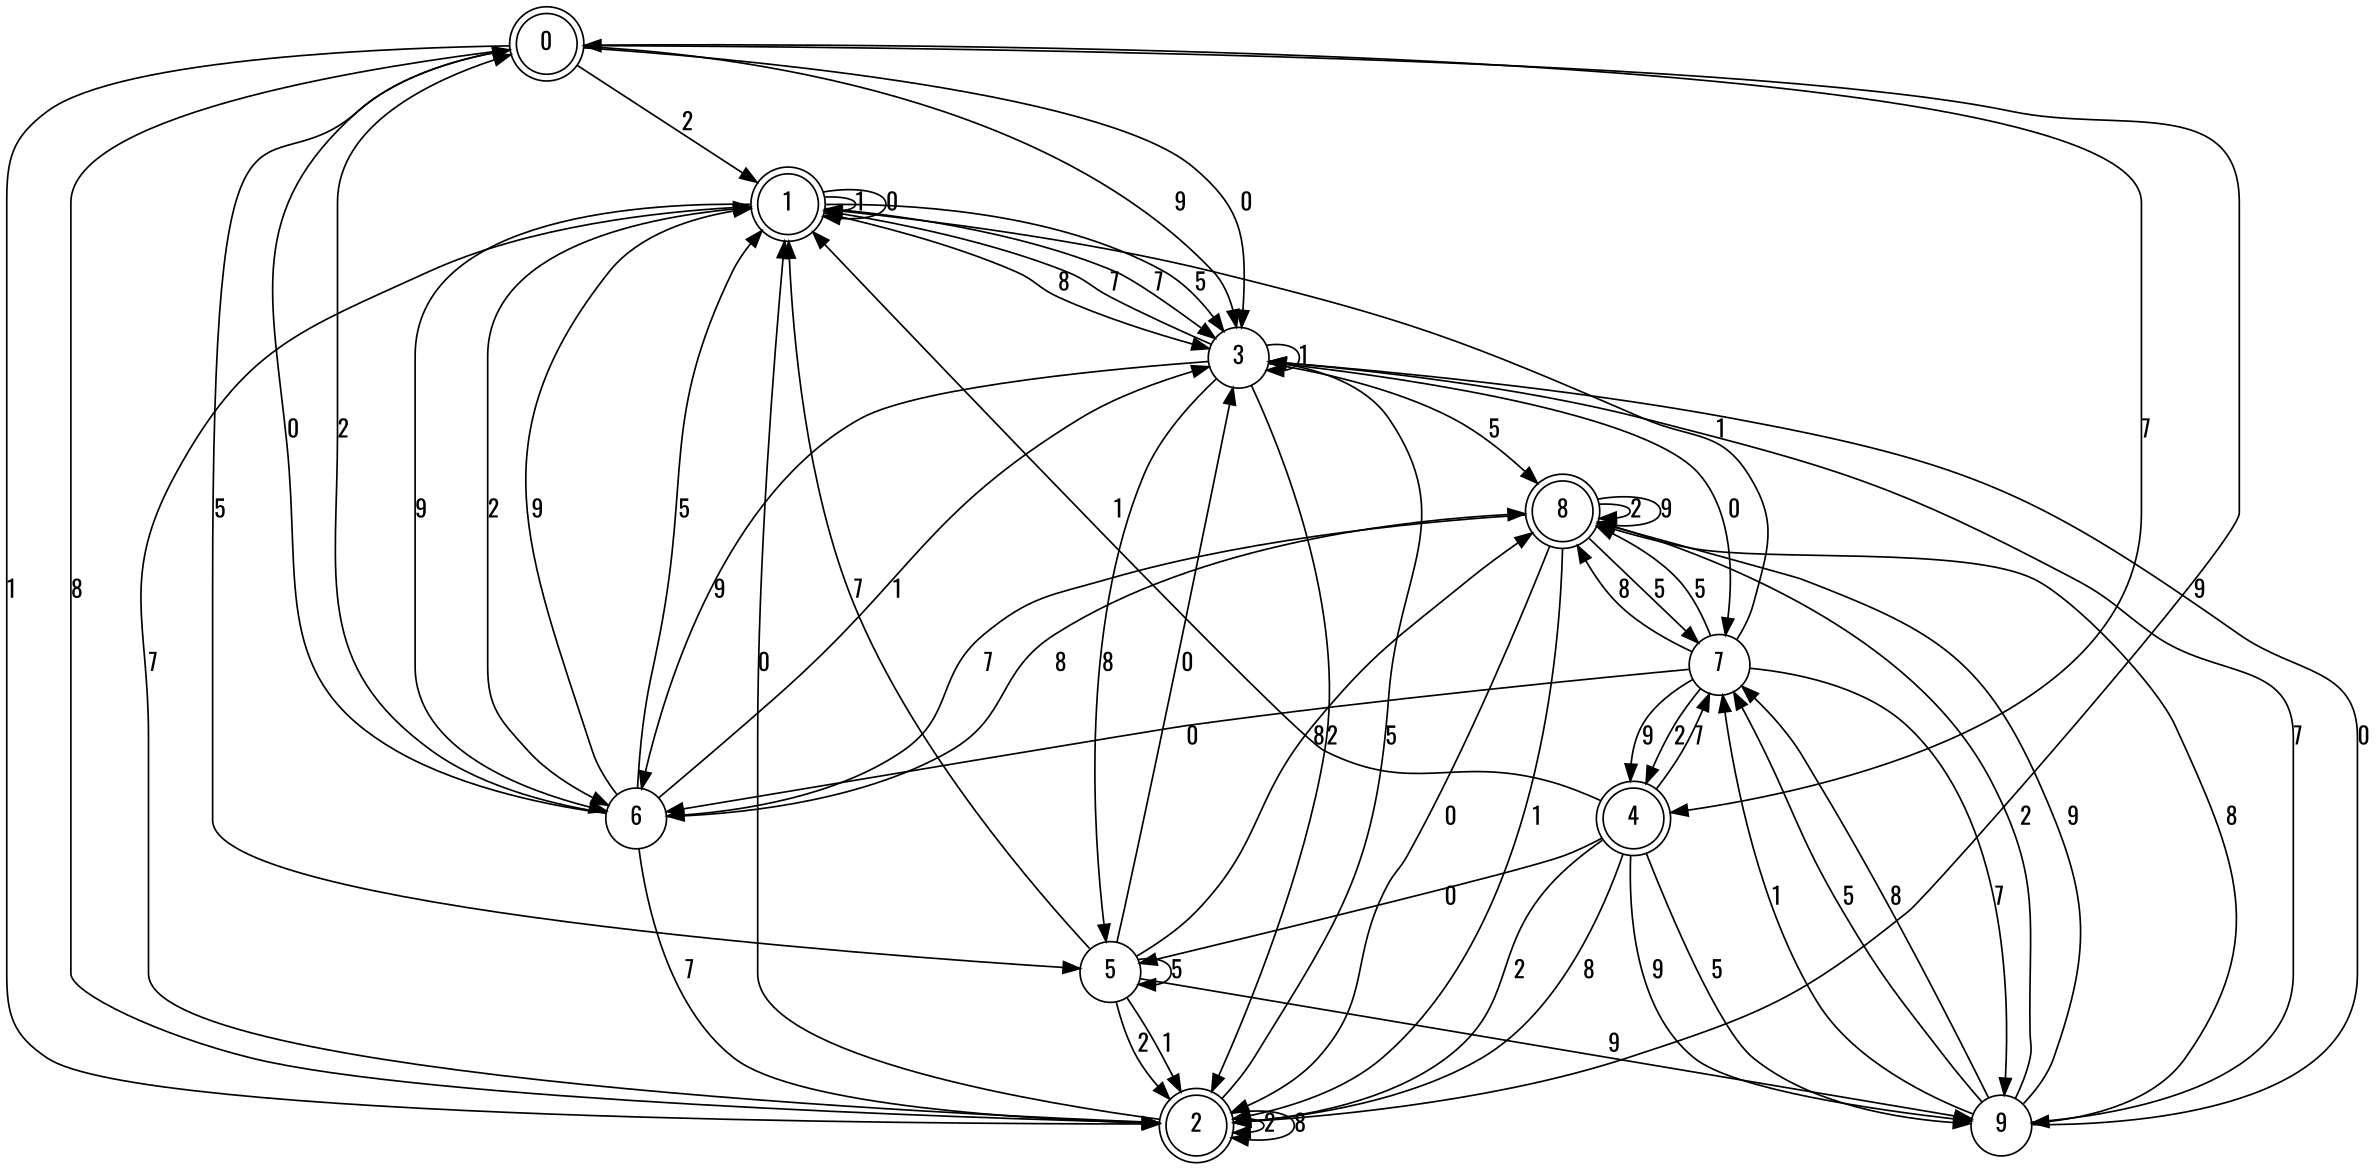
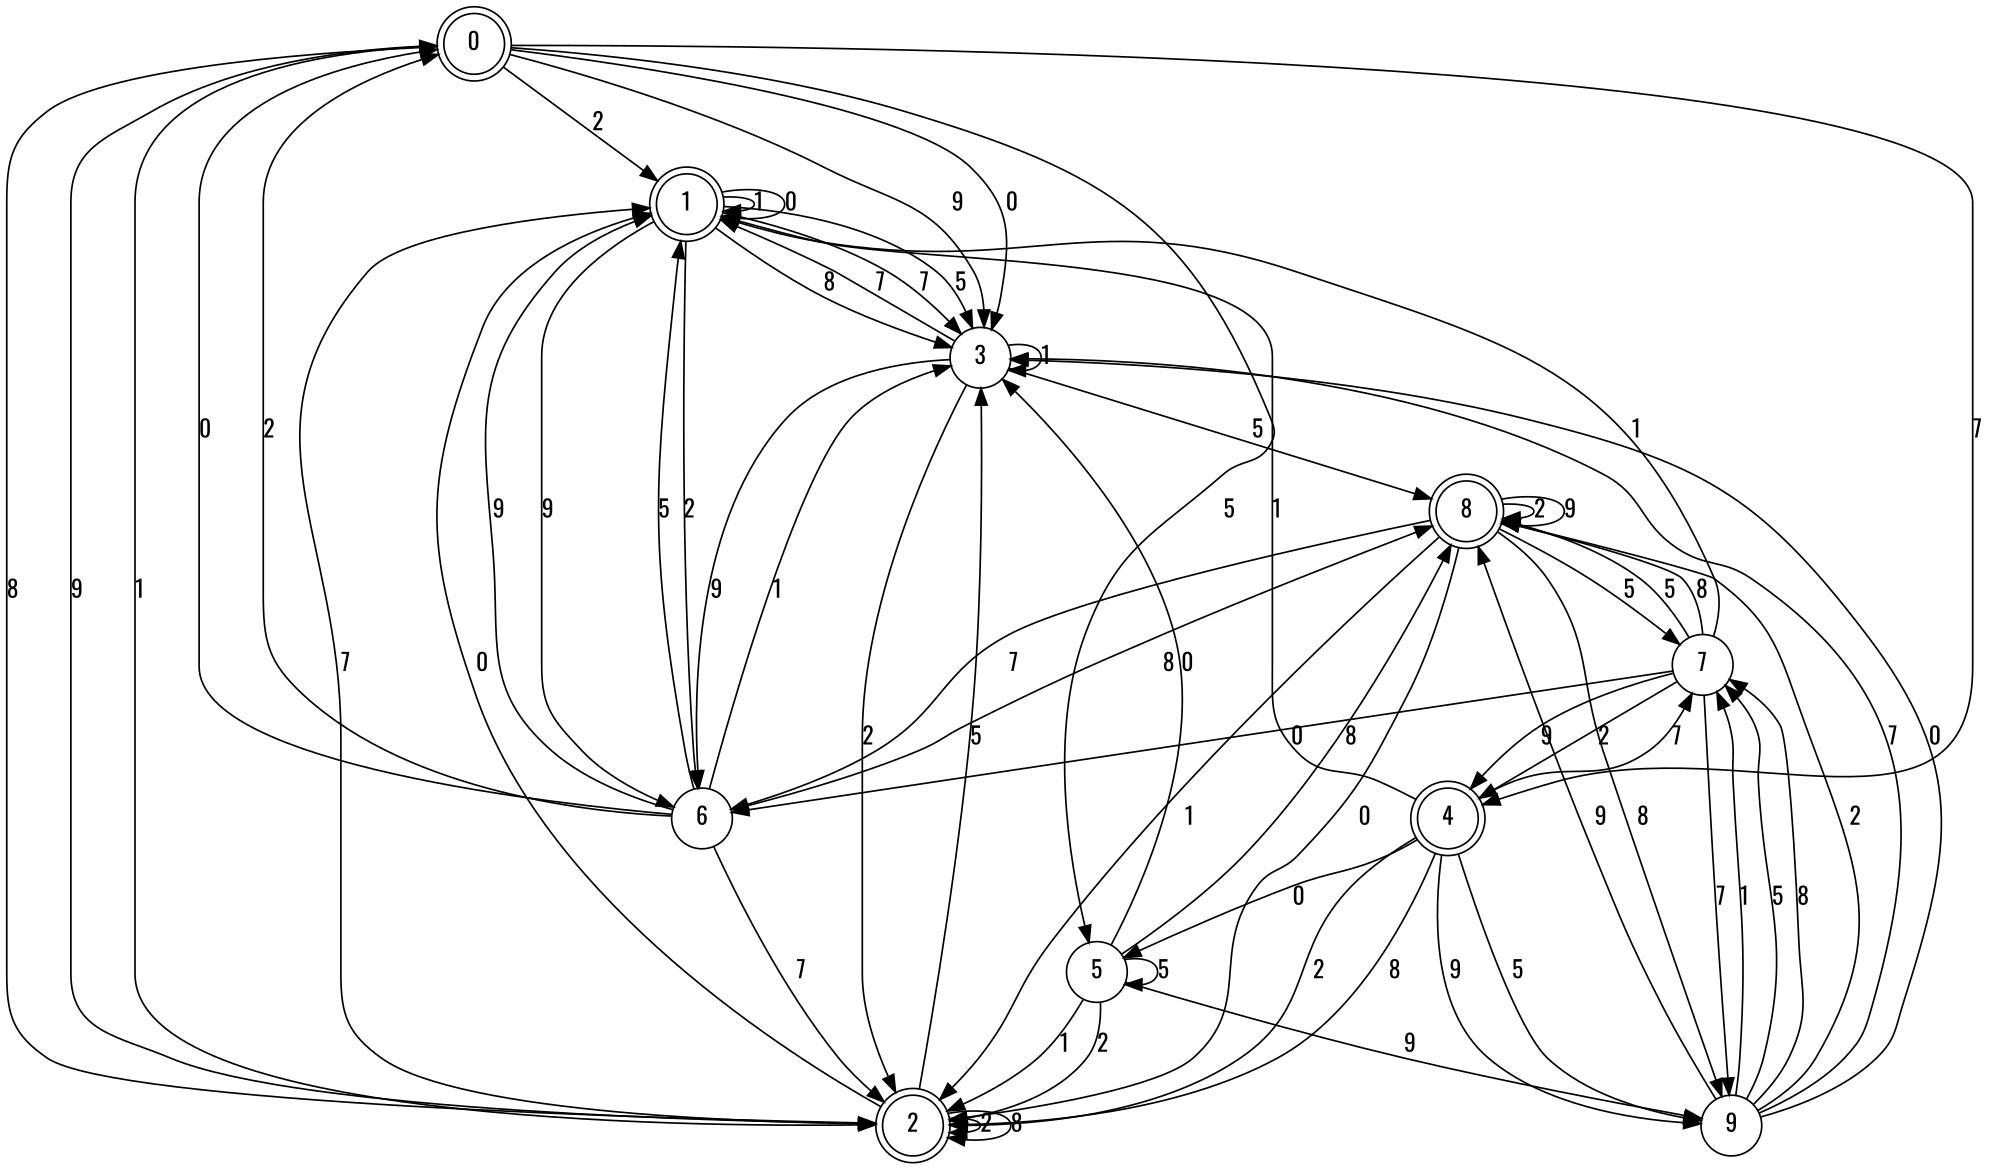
  digraph {
    fontname=Oswald
    node [fontname=Oswald shape=doublecircle]
    edge [fontname=Oswald]
    n1 [label=0]
    n2 [label=1]
    n3 [label=2]
    n4 [label=3 shape=circle]
    n5 [label=4]
    n6 [label=5 shape=circle]
    n7 [label=6 shape=circle]
    n8 [label=7 shape=circle]
    n9 [label=8]
    n10 [label=9 shape=circle]
    n1 -> n2 [label=2]
    n1 -> n3 [label=1]
    n1 -> n3 [label=8]
    n1 -> n4 [label=9]
    n1 -> n4 [label=0]
    n1 -> n5 [label=7]
    n1 -> n6 [label=5]
    n2 -> n2 [label=1]
    n2 -> n2 [label=0]
    n2 -> n4 [label=7]
    n2 -> n4 [label=5]
    n2 -> n4 [label=8]
    n2 -> n7 [label=2]
    n2 -> n7 [label=9]
    n3 -> n1 [label=9]
    n3 -> n2 [label=7]
    n3 -> n2 [label=0]
    n3 -> n3 [label=2]
    n3 -> n3 [label=8]
    n3 -> n4 [label=5]
    n4 -> n2 [label=7]
    n4 -> n3 [label=2]
    n4 -> n4 [label=1]
-   n4 -> n6 [label=8]
    n4 -> n7 [label=9]
-   n4 -> n8 [label=0]
    n4 -> n9 [label=5]
    n5 -> n2 [label=1]
    n5 -> n3 [label=2]
    n5 -> n3 [label=8]
    n5 -> n6 [label=0]
    n5 -> n8 [label=7]
    n5 -> n10 [label=9]
    n5 -> n10 [label=5]
-   n6 -> n2 [label=7]
    n6 -> n3 [label=2]
    n6 -> n3 [label=1]
    n6 -> n4 [label=0]
    n6 -> n6 [label=5]
    n6 -> n9 [label=8]
    n6 -> n10 [label=9]
    n7 -> n1 [label=2]
    n7 -> n1 [label=0]
    n7 -> n2 [label=9]
    n7 -> n2 [label=5]
    n7 -> n3 [label=7]
    n7 -> n4 [label=1]
    n7 -> n9 [label=8]
    n8 -> n2 [label=1]
    n8 -> n5 [label=2]
    n8 -> n5 [label=9]
    n8 -> n7 [label=0]
    n8 -> n9 [label=5]
    n8 -> n9 [label=8]
    n8 -> n10 [label=7]
    n9 -> n3 [label=1]
    n9 -> n3 [label=0]
    n9 -> n7 [label=7]
    n9 -> n8 [label=5]
    n9 -> n9 [label=2]
    n9 -> n9 [label=9]
    n9 -> n10 [label=8]
    n10 -> n4 [label=7]
    n10 -> n4 [label=0]
    n10 -> n8 [label=1]
    n10 -> n8 [label=5]
    n10 -> n8 [label=8]
    n10 -> n9 [label=2]
    n10 -> n9 [label=9]
  }
